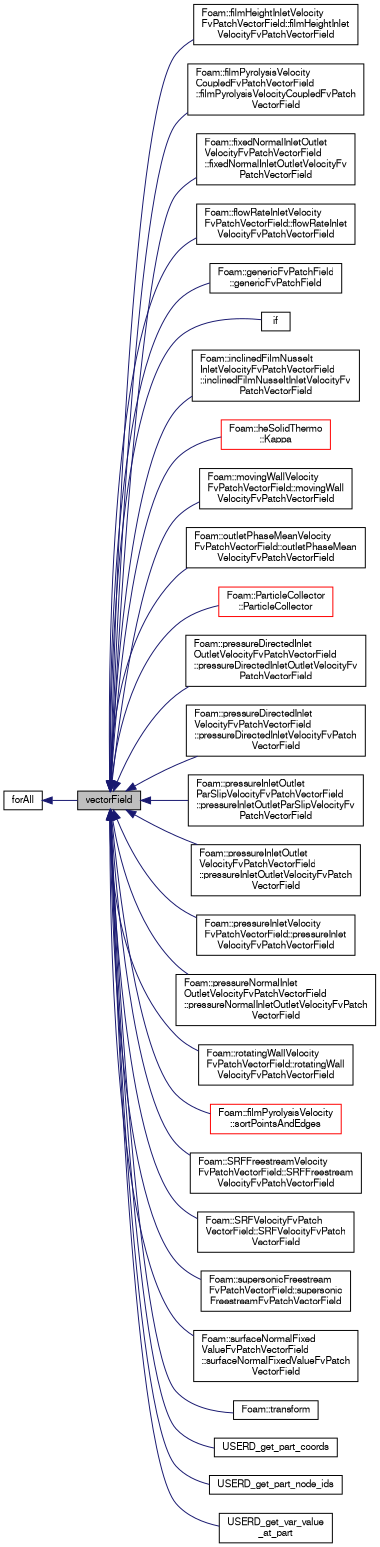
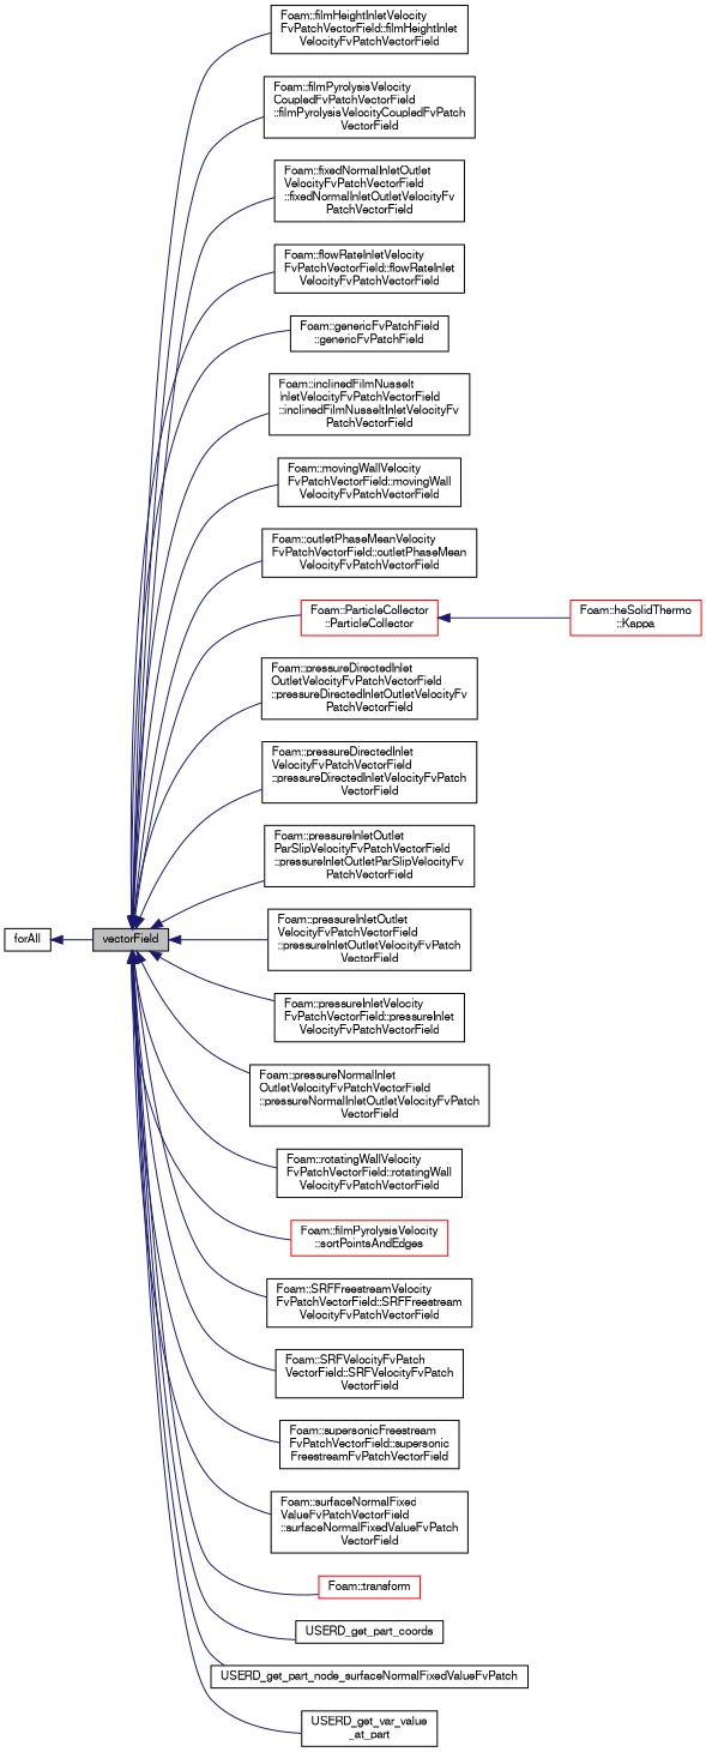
  digraph {
    rankdir=LR
    node [color=black fontname=FreeSans fontsize=10 shape=record]
    edge [color=midnightblue dir=back fontname=FreeSans fontsize=10 labelfontname=FreeSans labelfontsize=10 style=solid]
    n1 [fillcolor=grey75 fontcolor=black height=0.2 label=vectorField style=filled width=0.4]
    n2 [height=0.2 label="Foam::filmHeightInletVelocity\lFvPatchVectorField::filmHeightInlet\lVelocityFvPatchVectorField" width=0.4]
    n3 [height=0.2 label="Foam::filmPyrolysisVelocity\lCoupledFvPatchVectorField\l::filmPyrolysisVelocityCoupledFvPatch\lVectorField" width=0.4]
    n4 [height=0.2 label="Foam::fixedNormalInletOutlet\lVelocityFvPatchVectorField\l::fixedNormalInletOutletVelocityFv\lPatchVectorField" width=0.4]
    n5 [height=0.2 label="Foam::flowRateInletVelocity\lFvPatchVectorField::flowRateInlet\lVelocityFvPatchVectorField" width=0.4]
    n6 [height=0.2 label="Foam::genericFvPatchField\l::genericFvPatchField" width=0.4]
-   n7 [height=0.2 label=if width=0.4]
    n8 [height=0.2 label="Foam::inclinedFilmNusselt\lInletVelocityFvPatchVectorField\l::inclinedFilmNusseltInletVelocityFv\lPatchVectorField" width=0.4]
    n9 [color=red height=0.2 label="Foam::heSolidThermo\l::Kappa" width=0.4]
    n10 [height=0.2 label="Foam::movingWallVelocity\lFvPatchVectorField::movingWall\lVelocityFvPatchVectorField" width=0.4]
    n11 [height=0.2 label="Foam::outletPhaseMeanVelocity\lFvPatchVectorField::outletPhaseMean\lVelocityFvPatchVectorField" width=0.4]
    n12 [color=red height=0.2 label="Foam::ParticleCollector\l::ParticleCollector" width=0.4]
    n13 [height=0.2 label="Foam::pressureDirectedInlet\lOutletVelocityFvPatchVectorField\l::pressureDirectedInletOutletVelocityFv\lPatchVectorField" width=0.4]
    n14 [height=0.2 label="Foam::pressureDirectedInlet\lVelocityFvPatchVectorField\l::pressureDirectedInletVelocityFvPatch\lVectorField" width=0.4]
    n15 [height=0.2 label="Foam::pressureInletOutlet\lParSlipVelocityFvPatchVectorField\l::pressureInletOutletParSlipVelocityFv\lPatchVectorField" width=0.4]
    n16 [height=0.2 label="Foam::pressureInletOutlet\lVelocityFvPatchVectorField\l::pressureInletOutletVelocityFvPatch\lVectorField" width=0.4]
    n17 [height=0.2 label="Foam::pressureInletVelocity\lFvPatchVectorField::pressureInlet\lVelocityFvPatchVectorField" width=0.4]
    n18 [height=0.2 label="Foam::pressureNormalInlet\lOutletVelocityFvPatchVectorField\l::pressureNormalInletOutletVelocityFvPatch\lVectorField" width=0.4]
    n19 [height=0.2 label="Foam::rotatingWallVelocity\lFvPatchVectorField::rotatingWall\lVelocityFvPatchVectorField" width=0.4]
    n20 [color=red height=0.2 label="Foam::filmPyrolysisVelocity\l::sortPointsAndEdges" width=0.4]
    n21 [height=0.2 label="Foam::SRFFreestreamVelocity\lFvPatchVectorField::SRFFreestream\lVelocityFvPatchVectorField" width=0.4]
    n22 [height=0.2 label="Foam::SRFVelocityFvPatch\lVectorField::SRFVelocityFvPatch\lVectorField" width=0.4]
    n23 [height=0.2 label="Foam::supersonicFreestream\lFvPatchVectorField::supersonic\lFreestreamFvPatchVectorField" width=0.4]
    n24 [height=0.2 label="Foam::surfaceNormalFixed\lValueFvPatchVectorField\l::surfaceNormalFixedValueFvPatch\lVectorField" width=0.4]
-   n25 [height=0.2 label="Foam::transform" width=0.4]
+   n25 [color=red height=0.2 label="Foam::transform" width=0.4]
    n26 [height=0.2 label=USERD_get_part_coords width=0.4]
-   n27 [height=0.2 label=USERD_get_part_node_ids width=0.4]
+   n27 [height=0.2 label=USERD_get_part_node_surfaceNormalFixedValueFvPatch width=0.4]
    n28 [height=0.2 label="USERD_get_var_value\l_at_part" width=0.4]
    n29 [height=0.2 label=forAll width=0.4]
    n1 -> n2
    n1 -> n3
    n1 -> n4
    n1 -> n5
    n1 -> n6
-   n1 -> n7
    n1 -> n8
-   n1 -> n9
+   n12 -> n9
    n1 -> n10
    n1 -> n11
    n1 -> n12
    n1 -> n13
    n1 -> n14
    n1 -> n15
    n1 -> n16
    n1 -> n17
    n1 -> n18
    n1 -> n19
    n1 -> n20
    n1 -> n21
    n1 -> n22
    n1 -> n23
    n1 -> n24
    n1 -> n25
    n1 -> n26
    n1 -> n27
    n1 -> n28
    n29 -> n1
  }
